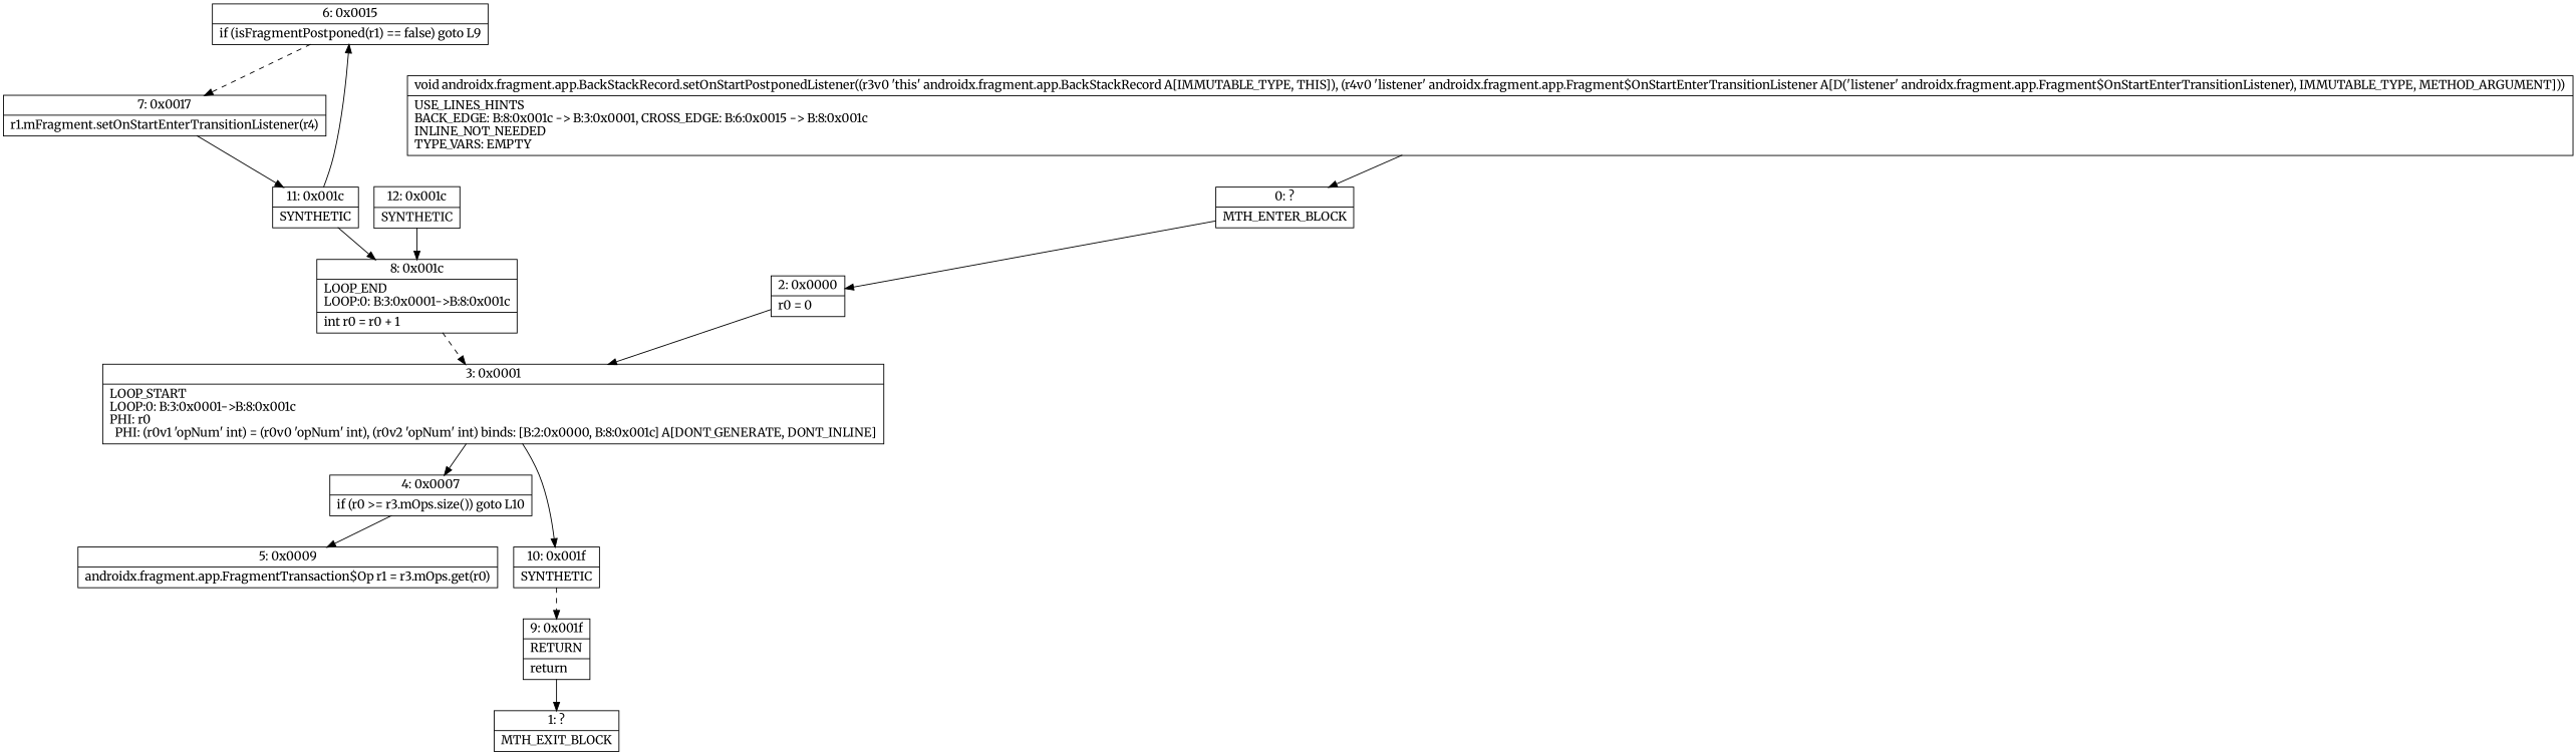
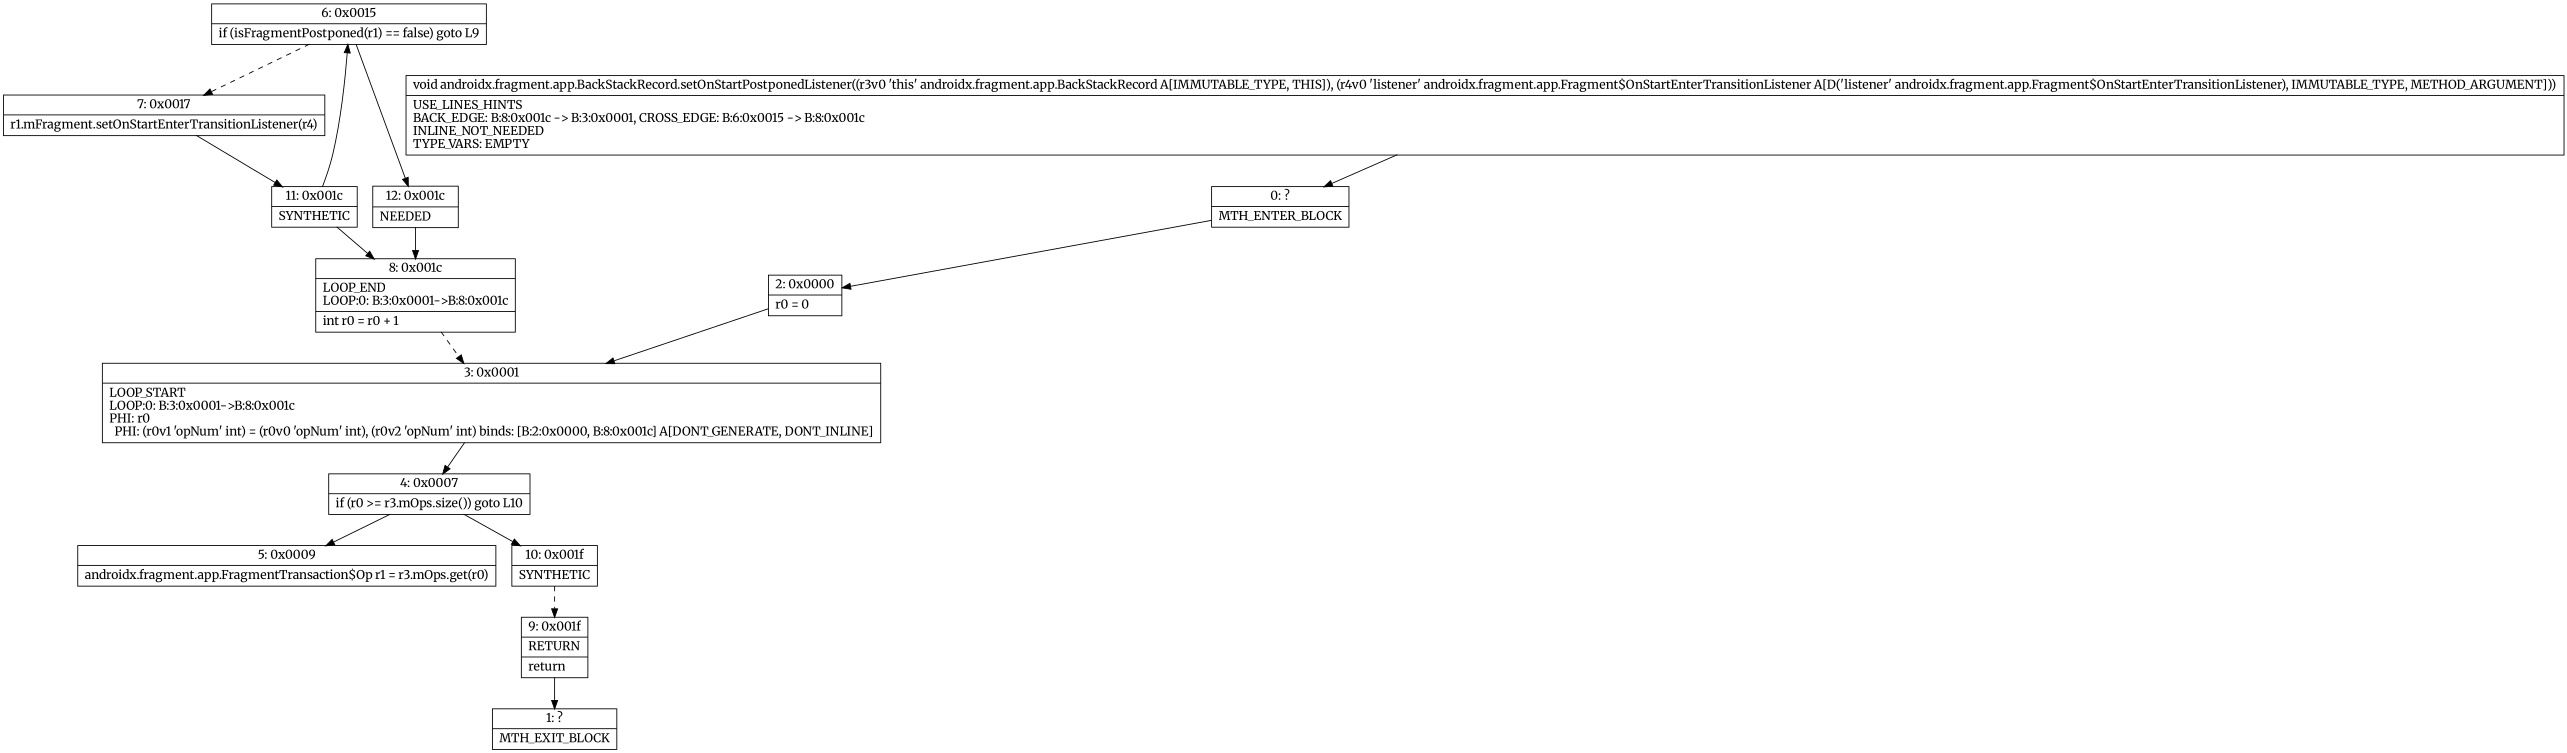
  digraph {
    fontname=Merriweather
    node [fontname=Merriweather shape=record]
    edge [fontname=Merriweather]
    n1 [label="{0\:\ ?|MTH_ENTER_BLOCK\l}"]
    n2 [label="{2\:\ 0x0000|r0 = 0\l}"]
    n3 [label="{3\:\ 0x0001|LOOP_START\lLOOP:0: B:3:0x0001\-\>B:8:0x001c\lPHI: r0 \l  PHI: (r0v1 'opNum' int) = (r0v0 'opNum' int), (r0v2 'opNum' int) binds: [B:2:0x0000, B:8:0x001c] A[DONT_GENERATE, DONT_INLINE]\l}"]
    n4 [label="{4\:\ 0x0007|if (r0 \>= r3.mOps.size()) goto L10\l}"]
    n5 [label="{5\:\ 0x0009|androidx.fragment.app.FragmentTransaction$Op r1 = r3.mOps.get(r0)\l}"]
    n6 [label="{10\:\ 0x001f|SYNTHETIC\l}"]
    n7 [label="{9\:\ 0x001f|RETURN\l|return\l}"]
    n8 [label="{6\:\ 0x0015|if (isFragmentPostponed(r1) == false) goto L9\l}"]
    n9 [label="{7\:\ 0x0017|r1.mFragment.setOnStartEnterTransitionListener(r4)\l}"]
-   n10 [label="{12\:\ 0x001c|SYNTHETIC\l}"]
+   n10 [label="{12\:\ 0x001c|NEEDED\l}"]
    n11 [label="{11\:\ 0x001c|SYNTHETIC\l}"]
    n12 [label="{8\:\ 0x001c|LOOP_END\lLOOP:0: B:3:0x0001\-\>B:8:0x001c\l|int r0 = r0 + 1\l}"]
    n13 [label="{1\:\ ?|MTH_EXIT_BLOCK\l}"]
    n14 [label="{void androidx.fragment.app.BackStackRecord.setOnStartPostponedListener((r3v0 'this' androidx.fragment.app.BackStackRecord A[IMMUTABLE_TYPE, THIS]), (r4v0 'listener' androidx.fragment.app.Fragment$OnStartEnterTransitionListener A[D('listener' androidx.fragment.app.Fragment$OnStartEnterTransitionListener), IMMUTABLE_TYPE, METHOD_ARGUMENT]))  | USE_LINES_HINTS\lBACK_EDGE: B:8:0x001c \-\> B:3:0x0001, CROSS_EDGE: B:6:0x0015 \-\> B:8:0x001c\lINLINE_NOT_NEEDED\lTYPE_VARS: EMPTY\l}"]
    n1 -> n2
    n2 -> n3
    n3 -> n4
    n4 -> n5 [style=solid]
-   n3 -> n6
+   n4 -> n6
    n6 -> n7 [style=dashed]
    n7 -> n13
    n8 -> n9 [style=dashed]
+   n8 -> n10
    n9 -> n11
    n10 -> n12
    n11 -> n8
    n11 -> n12
    n12 -> n3 [style=dashed]
    n14 -> n1
  }
